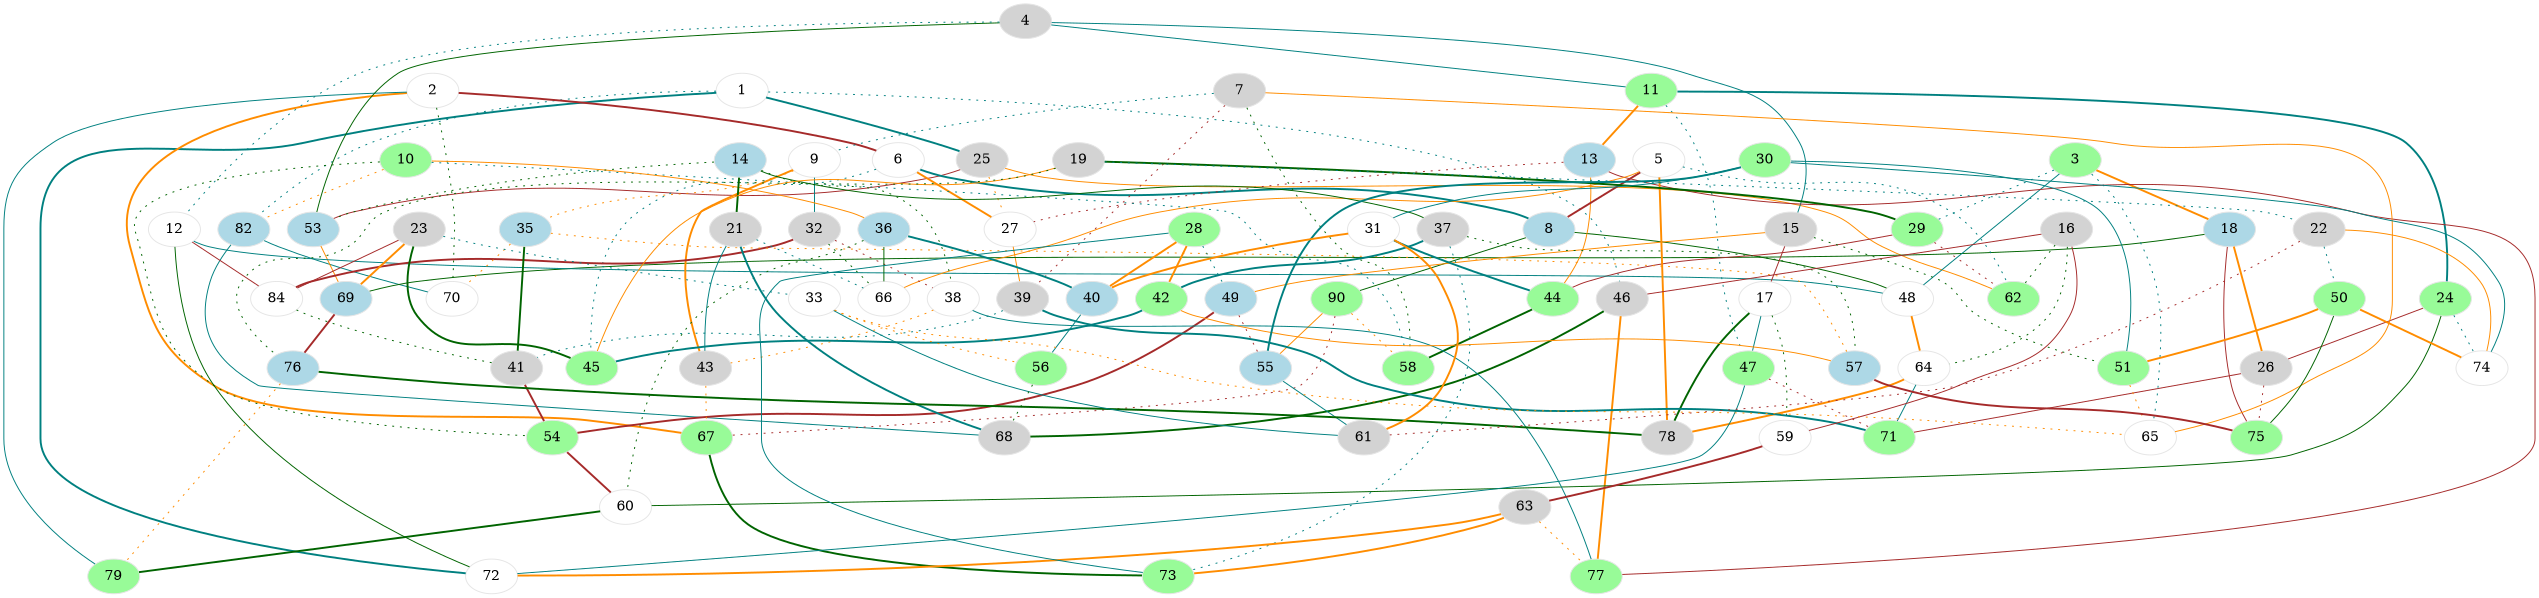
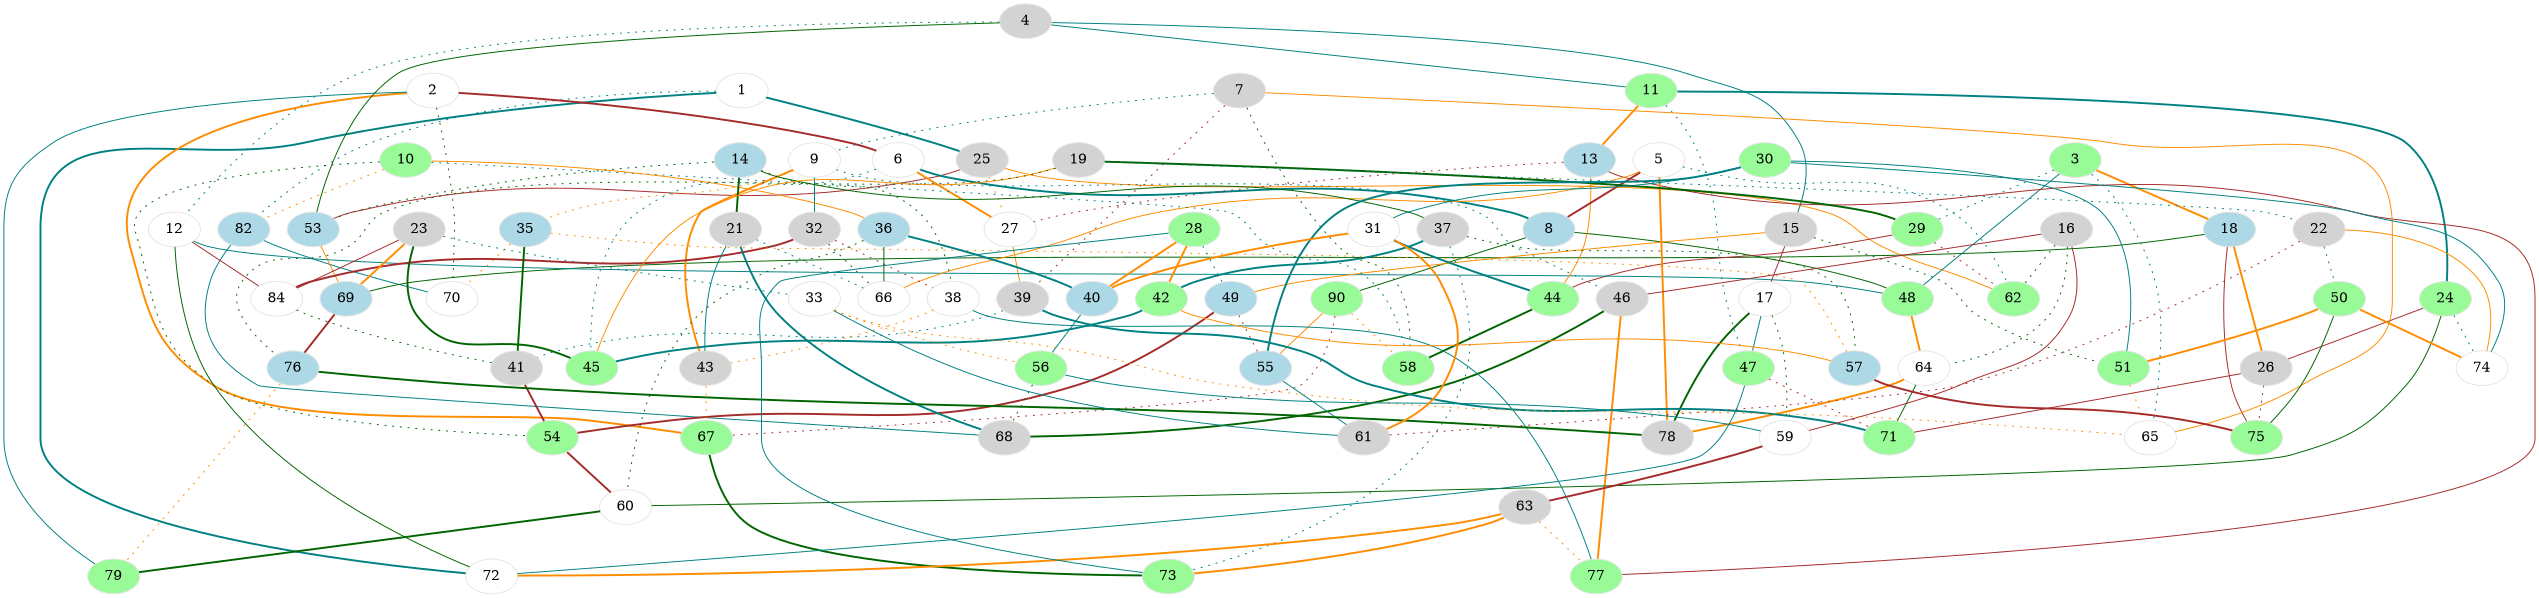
  graph {
    node [color=gray90 fillcolor=palegreen style=filled]
    edge [color=teal style=dotted]
    1 [fillcolor=white]
    25 [fillcolor=lightgrey]
    46 [fillcolor=lightgrey]
    n4 [fillcolor=lightblue label=82]
    72 [fillcolor=white]
    53 [fillcolor=lightblue]
    62
    27 [fillcolor=white]
    77
    68 [fillcolor=lightgrey]
    70 [fillcolor=white]
    2 [fillcolor=white]
    6 [fillcolor=white]
    67
    79
    8 [fillcolor=lightblue]
    45
    73
    18 [fillcolor=lightblue]
    3
    29
-   48 [fillcolor=white]
+   48
    65 [fillcolor=white]
    26 [fillcolor=lightgrey]
    69 [fillcolor=lightblue]
    75
    44
    64 [fillcolor=white]
    4 [fillcolor=lightgrey]
    11
    12 [fillcolor=white]
    15 [fillcolor=lightgrey]
    13 [fillcolor=lightblue]
    24
    47
    n36 [fillcolor=white label=84]
    17 [fillcolor=white]
    49 [fillcolor=lightblue]
    51
    5 [fillcolor=white]
    66 [fillcolor=white]
    78 [fillcolor=lightgrey]
    n43 [label=90]
    39 [fillcolor=lightgrey]
    7 [fillcolor=lightgrey]
    9 [fillcolor=white]
    58
    32 [fillcolor=lightgrey]
    35 [fillcolor=lightblue]
    43 [fillcolor=lightgrey]
    71
    41 [fillcolor=lightgrey]
    55 [fillcolor=lightblue]
    38 [fillcolor=white]
    57 [fillcolor=lightblue]
    10
    36 [fillcolor=lightblue]
    54
    60 [fillcolor=white]
    40 [fillcolor=lightblue]
    74 [fillcolor=white]
    14 [fillcolor=lightblue]
    21 [fillcolor=lightgrey]
    37 [fillcolor=lightgrey]
    42
    59 [fillcolor=white]
    16 [fillcolor=lightgrey]
    63 [fillcolor=lightgrey]
    76 [fillcolor=lightblue]
    19 [fillcolor=lightgrey]
    22 [fillcolor=lightgrey]
    50
    61 [fillcolor=lightgrey]
    23 [fillcolor=lightgrey]
    33 [fillcolor=white]
    56
    28
    30
    31 [fillcolor=white]
    1 -- 25 [style=bold]
-   1 -- 46
+   9 -- 46
    1 -- n4
    1 -- 72 [style=bold]
    25 -- 53 [color=brown style=solid]
    25 -- 62 [color=darkorange style=solid]
    25 -- 27 [color=darkorange]
    46 -- 77 [color=darkorange style=bold]
    46 -- 68 [color=darkgreen style=bold]
    n4 -- 68 [style=solid]
    n4 -- 70 [style=solid]
    53 -- 69 [color=darkorange style=solid]
    27 -- 39 [color=darkorange style=solid]
    2 -- 70 [color=darkgreen]
    2 -- 6 [color=brown style=bold]
    2 -- 67 [color=darkorange style=bold]
    2 -- 79 [style=solid]
    6 -- 27 [color=darkorange style=bold]
    6 -- 8 [style=bold]
    6 -- 45
    67 -- 73 [color=darkgreen style=bold]
    8 -- 48 [color=darkgreen style=solid]
    8 -- n43 [color=darkgreen style=solid]
    18 -- 26 [color=darkorange style=bold]
    18 -- 69 [color=darkgreen style=solid]
    18 -- 75 [color=brown style=solid]
    3 -- 18 [color=darkorange style=bold]
    3 -- 29
    3 -- 48 [style=solid]
    3 -- 65
    29 -- 62 [color=brown]
    29 -- 44 [color=brown style=solid]
    48 -- 64 [color=darkorange style=bold]
    26 -- 75 [color=brown]
    26 -- 71 [color=brown style=solid]
    69 -- 76 [color=brown style=bold]
    44 -- 58 [color=darkgreen style=bold]
    64 -- 78 [color=darkorange style=bold]
-   64 -- 71 [style=solid]
+   64 -- 71 [color=darkgreen style=solid]
    4 -- 53 [color=darkgreen style=solid]
    4 -- 11 [style=solid]
    4 -- 12
    4 -- 15 [style=solid]
    11 -- 13 [color=darkorange style=bold]
    11 -- 24 [style=bold]
    11 -- 47
    12 -- 72 [color=darkgreen style=solid]
    12 -- 48 [style=solid]
    12 -- n36 [color=brown style=solid]
    15 -- 17 [color=brown style=solid]
    15 -- 49 [color=darkorange style=solid]
    15 -- 51 [color=darkgreen]
    13 -- 27 [color=brown]
    13 -- 77 [color=brown style=solid]
    13 -- 44 [color=darkorange style=solid]
    24 -- 26 [color=brown style=solid]
    24 -- 60 [color=darkgreen style=solid]
    24 -- 74
    47 -- 72 [style=solid]
    47 -- 71 [color=brown]
    n36 -- 41 [color=darkgreen]
    17 -- 47 [style=solid]
    17 -- 78 [color=darkgreen style=bold]
    17 -- 59 [color=darkgreen]
    49 -- 55 [color=brown]
    49 -- 54 [color=brown style=bold]
    51 -- 65 [color=darkorange]
    5 -- 62
    5 -- 8 [color=brown style=bold]
    5 -- 66 [color=darkorange style=solid]
    5 -- 78 [color=darkorange style=bold]
    n43 -- 67 [color=brown]
    n43 -- 58 [color=darkorange]
    n43 -- 55 [color=darkorange style=solid]
    39 -- 71 [style=bold]
    39 -- 41
    7 -- 65 [color=darkorange style=solid]
    7 -- 39 [color=brown]
    7 -- 9
    7 -- 58 [color=darkgreen]
    9 -- 32 [style=solid]
    9 -- 35 [color=darkorange]
    9 -- 43 [color=darkorange style=bold]
    32 -- n36 [color=brown style=bold]
    32 -- 66 [color=darkgreen]
    32 -- 38 [color=brown]
    35 -- 70 [color=darkorange]
    35 -- 41 [color=darkgreen style=bold]
    35 -- 57 [color=darkorange]
    43 -- 67 [color=darkorange]
    41 -- 54 [color=brown style=bold]
    55 -- 61 [style=solid]
    38 -- 77 [style=solid]
    38 -- 43 [color=darkorange]
    57 -- 75 [color=brown style=bold]
    10 -- n4 [color=darkorange]
    10 -- 58
    10 -- 36 [color=darkorange style=solid]
    10 -- 54 [color=darkgreen]
    36 -- 66 [color=darkgreen style=solid]
    36 -- 60 [color=darkgreen]
    36 -- 40 [style=bold]
    54 -- 60 [color=brown style=bold]
    60 -- 79 [color=darkgreen style=bold]
    40 -- 56 [style=solid]
    14 -- 53 [color=darkgreen]
    14 -- 38 [color=darkgreen]
    14 -- 21 [color=darkgreen style=bold]
    14 -- 37 [color=darkgreen style=solid]
    21 -- 68 [style=bold]
    21 -- 66
    21 -- 43 [style=solid]
    37 -- 73
    37 -- 57 [color=darkgreen]
    37 -- 42 [style=bold]
    42 -- 45 [style=bold]
    42 -- 57 [color=darkorange style=solid]
    59 -- 63 [color=brown style=bold]
    16 -- 46 [color=brown style=solid]
    16 -- 62 [color=darkgreen]
    16 -- 64 [color=darkgreen]
    16 -- 59 [color=brown style=solid]
    63 -- 72 [color=darkorange style=bold]
    63 -- 77 [color=darkorange]
    63 -- 73 [color=darkorange style=bold]
    76 -- 79 [color=darkorange]
    76 -- 78 [color=darkgreen style=bold]
    19 -- 45 [color=darkorange style=solid]
    19 -- 29 [color=darkgreen style=bold]
    19 -- 76 [color=darkgreen]
    19 -- 22
    22 -- 74 [color=darkorange style=solid]
    22 -- 50
    22 -- 61 [color=brown]
    50 -- 75 [color=darkgreen style=solid]
    50 -- 51 [color=darkorange style=bold]
    50 -- 74 [color=darkorange style=bold]
    23 -- 45 [color=darkgreen style=bold]
    23 -- 69 [color=darkorange style=bold]
    23 -- n36 [color=brown style=solid]
    23 -- 33
    33 -- 65 [color=darkorange]
    33 -- 61 [style=solid]
    33 -- 56 [color=darkorange]
    56 -- 68 [color=darkgreen]
+   56 -- 59 [style=solid]
    28 -- 73 [style=solid]
    28 -- 49
    28 -- 40 [color=darkorange style=bold]
    28 -- 42 [color=darkorange style=bold]
    30 -- 51 [style=solid]
    30 -- 55 [style=bold]
    30 -- 74 [style=solid]
    30 -- 31 [style=solid]
    31 -- 44 [style=bold]
    31 -- 40 [color=darkorange style=bold]
    31 -- 61 [color=darkorange style=bold]
  }
